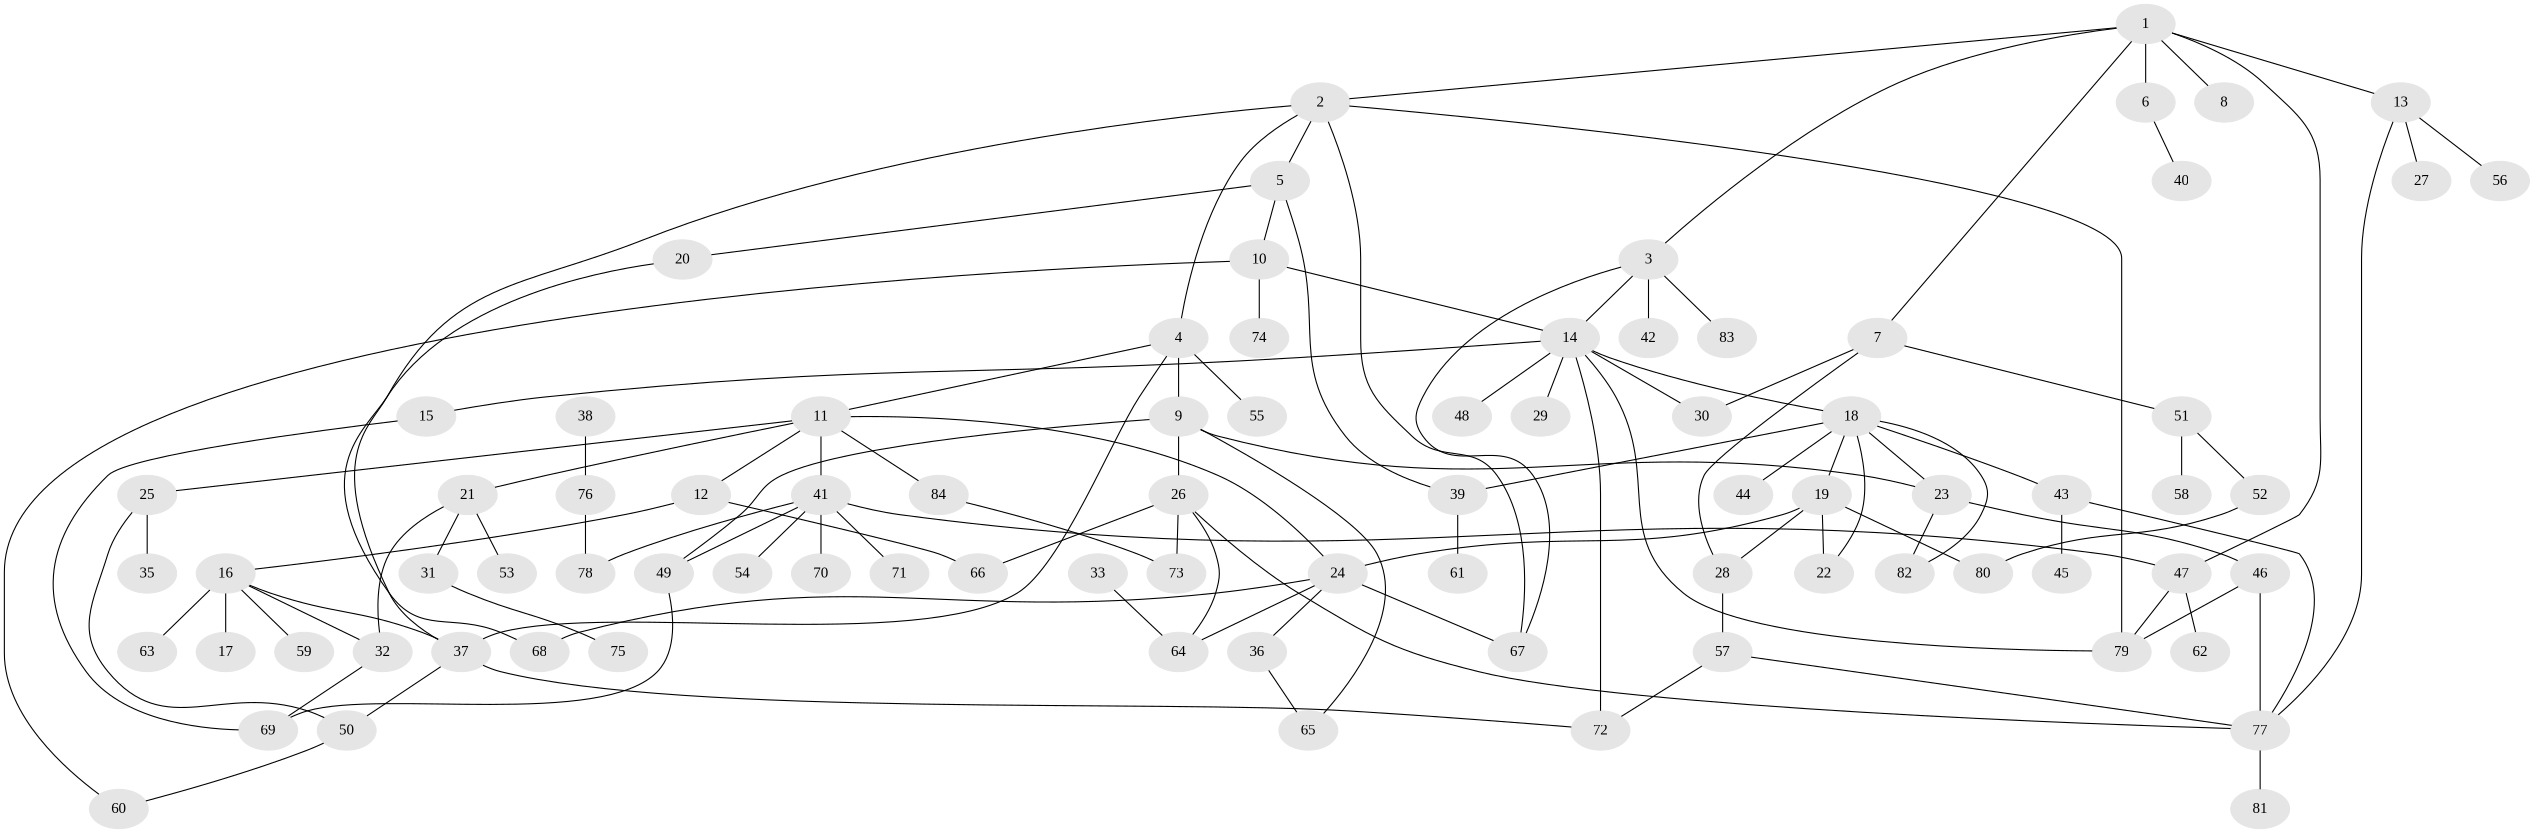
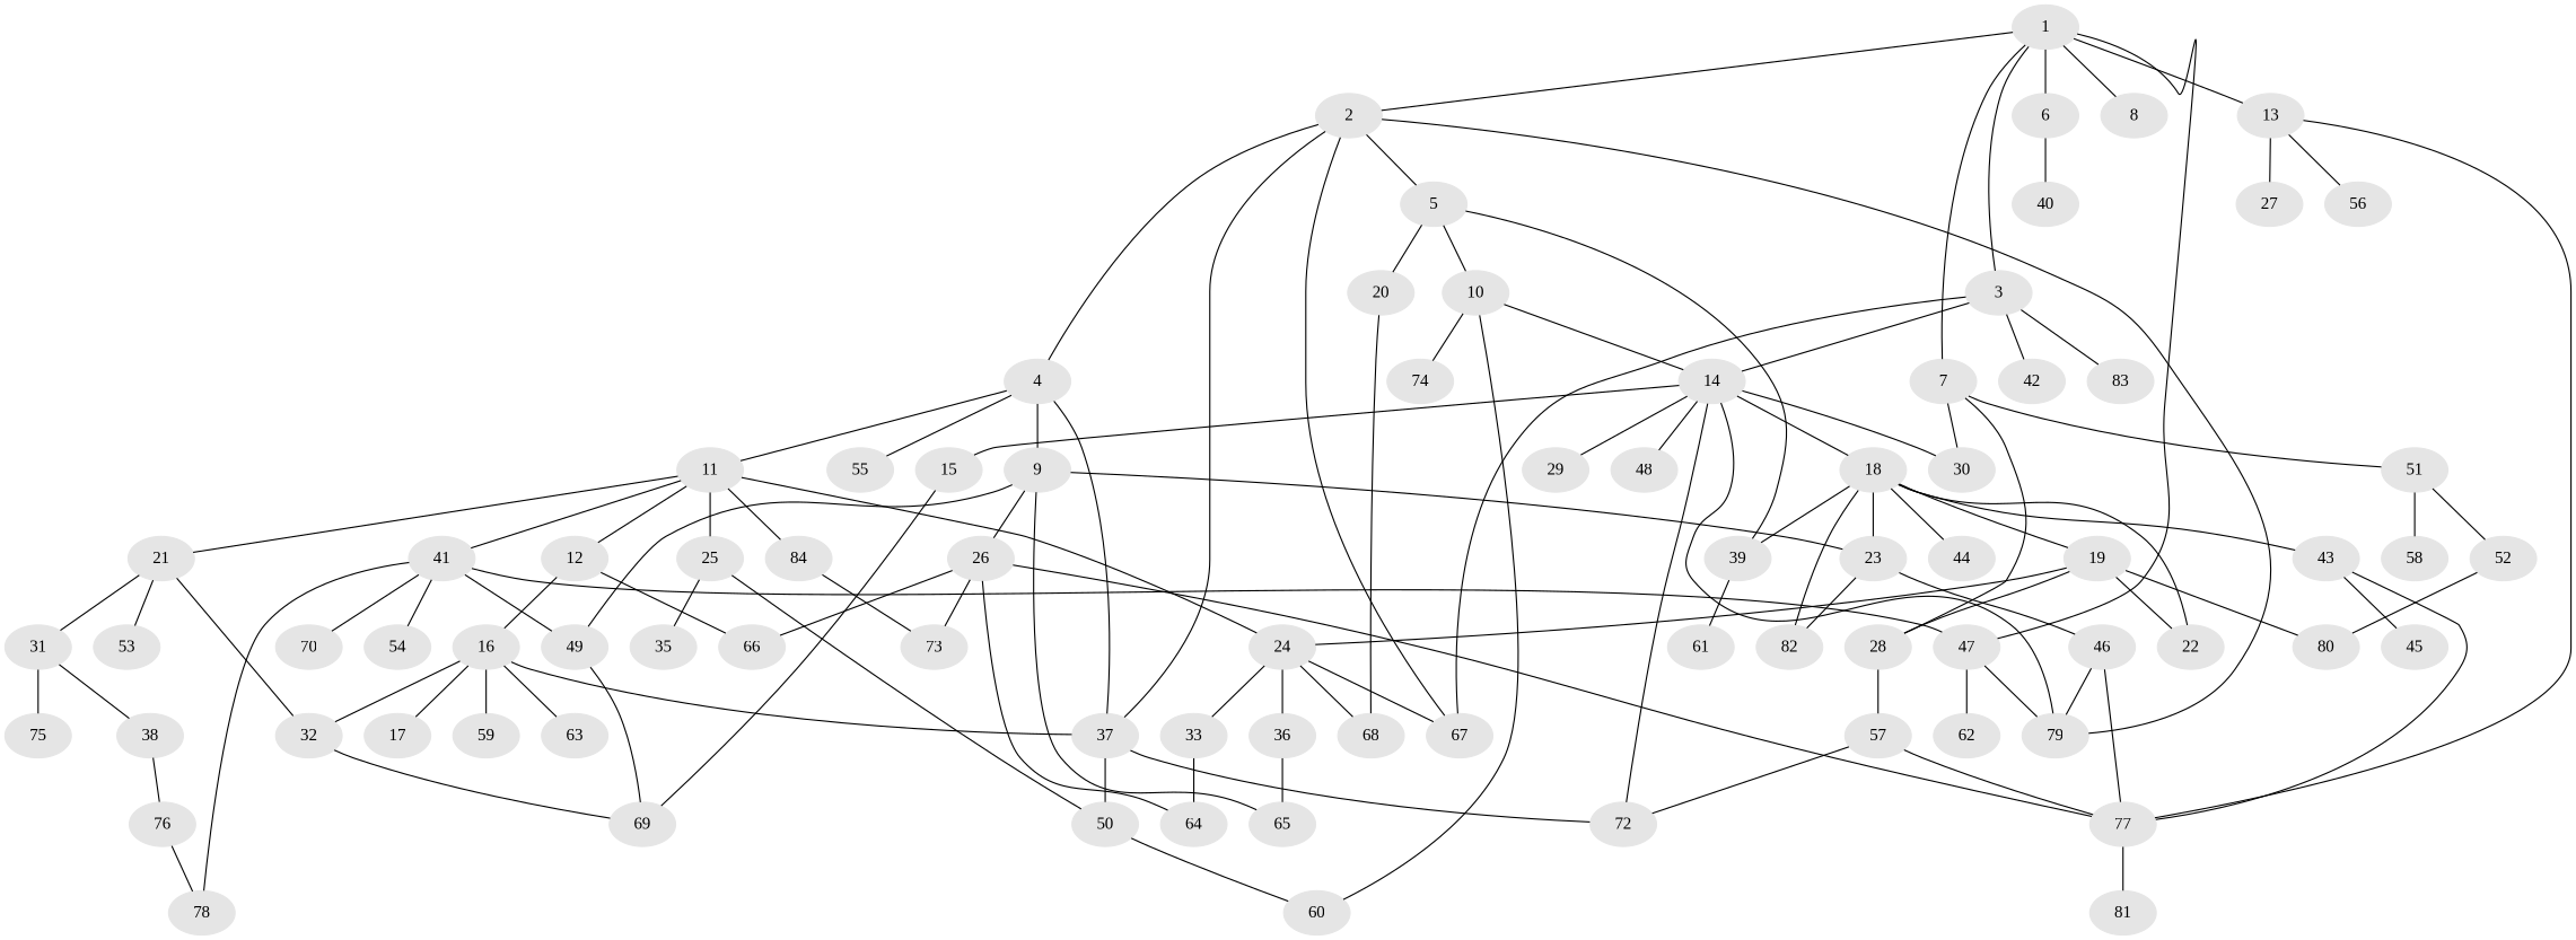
  graph {
    fontname="Liberation Serif"
    node [color=gray90 fontname="Liberation Serif" style=filled]
    edge [fontname="Liberation Serif"]
    1
    2
    3
    6
    7
    8
    13
    47
    4
    5
    37
    67
    79
    14
    42
    83
    40
    28
    30
    51
    27
    56
    77
    62
    9
    11
    55
    10
    20
    39
    72
    50
    15
    18
    29
    48
    49
    23
    26
    65
    12
    21
    24
    25
    n45 [label=84]
    41
    69
    60
    74
    68
    61
    57
    52
    58
    82
    46
    66
    64
    73
    16
    32
    31
    53
    33
    36
    35
    54
    70
-   71
    78
    17
    59
    63
    81
    19
    22
    43
    44
    80
    45
    38
    75
    76
    1 -- 2
    1 -- 3
    1 -- 6
    1 -- 7
    1 -- 8
    1 -- 13
    1 -- 47
    2 -- 4
    2 -- 5
    2 -- 37
    2 -- 67
    2 -- 79
    3 -- 67
    3 -- 14
    3 -- 42
    3 -- 83
    6 -- 40
    7 -- 28
    7 -- 30
    7 -- 51
    13 -- 27
    13 -- 56
    13 -- 77
    47 -- 79
    47 -- 62
    4 -- 37
    4 -- 9
    4 -- 11
    4 -- 55
    5 -- 10
    5 -- 20
    5 -- 39
    37 -- 72
    37 -- 50
    14 -- 79
    14 -- 30
    14 -- 72
    14 -- 15
    14 -- 18
    14 -- 29
    14 -- 48
    28 -- 57
    51 -- 52
    51 -- 58
    77 -- 81
    9 -- 49
    9 -- 23
    9 -- 26
    9 -- 65
    11 -- 12
    11 -- 21
    11 -- 24
    11 -- 25
    11 -- n45
    11 -- 41
    10 -- 14
    10 -- 60
    10 -- 74
    20 -- 68
    39 -- 61
    50 -- 60
    15 -- 69
    18 -- 39
    18 -- 23
    18 -- 82
    18 -- 19
    18 -- 22
    18 -- 43
    18 -- 44
    49 -- 69
    23 -- 82
    23 -- 46
    26 -- 77
    26 -- 66
    26 -- 64
    26 -- 73
    12 -- 66
    12 -- 16
    21 -- 32
    21 -- 31
    21 -- 53
    24 -- 67
    24 -- 68
-   24 -- 64
+   24 -- 33
    24 -- 36
    25 -- 50
    25 -- 35
    n45 -- 73
    41 -- 47
    41 -- 49
    41 -- 54
    41 -- 70
-   41 -- 71
    41 -- 78
    57 -- 77
    57 -- 72
    52 -- 80
    46 -- 79
    46 -- 77
    16 -- 37
    16 -- 32
    16 -- 17
    16 -- 59
    16 -- 63
    32 -- 69
+   31 -- 38
    31 -- 75
    33 -- 64
    36 -- 65
    19 -- 28
    19 -- 24
    19 -- 22
    19 -- 80
    43 -- 77
    43 -- 45
    38 -- 76
    76 -- 78
  }
